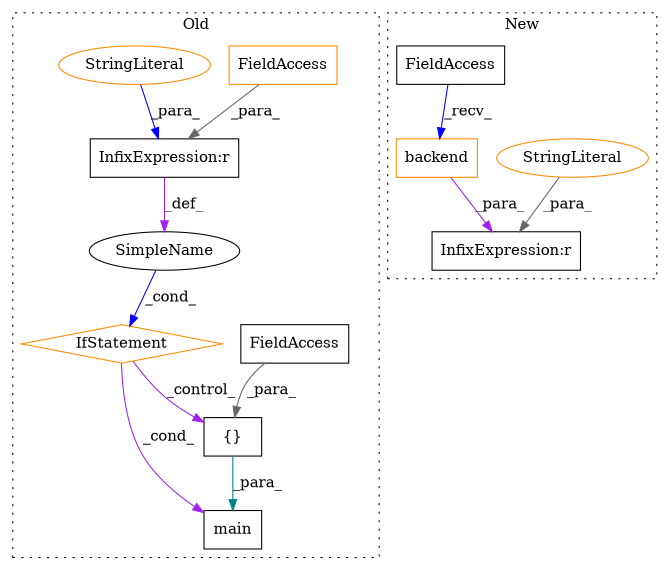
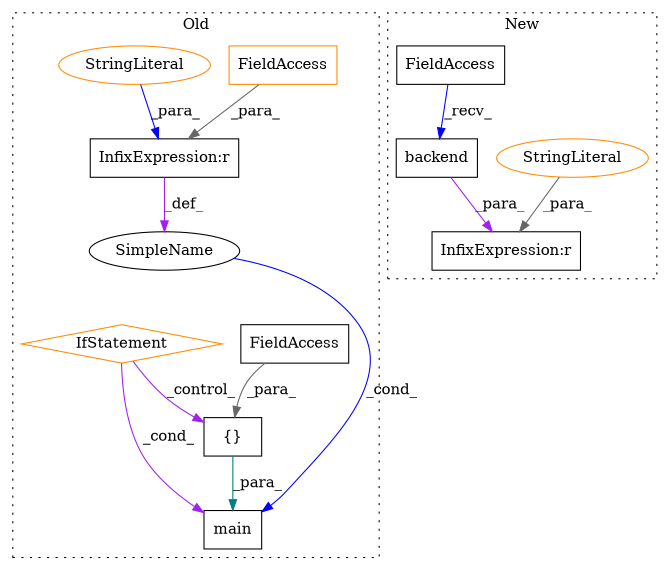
  digraph {
    node [a=22 color=black l=4 shape=box]
    edge [color=purple]
    n1 [a=25 color=darkorange l="4,2" label=IfStatement s="39753,39779" shape=diamond]
    n2 [a=4 l="1,1" label="{}" s="39810,39819"]
    n3 [a=27 label="InfixExpression:r" s=39765]
    n4 [l=8 label=FieldAccess s=39811]
    n5 [color=darkorange l=8 label=FieldAccess s=39757]
    n6 [a=42 label=SimpleName shape=ellipse l=""]
    n7 [a=32 l="5,1" label=main s="39796,39820"]
    n8 [a=45 color=darkorange l=10 label=StringLiteral s=39769 shape=ellipse]
-   n9 [a=32 color=darkorange l=9 label=backend s=7356]
+   n9 [a=32 l=9 label=backend s=7356]
    n10 [a=27 label="InfixExpression:r" s=7365]
    n11 [a=45 color=darkorange l=12 label=StringLiteral s=7369 shape=ellipse]
    n12 [l=13 label=FieldAccess s=7342]
    subgraph cluster_1 {
      label=Old
      style=dotted
      n1
      n2
      n3
      n4
      n5
      n6
      n7
      n8
    }
    subgraph cluster_2 {
      label=New
      style=dotted
      n9
      n10
      n11
      n12
    }
    n1 -> n2 [label=_control_]
    n1 -> n7 [label=_cond_]
    n2 -> n7 [color=teal label=_para_]
    n3 -> n6 [label=_def_]
    n4 -> n2 [color=gray40 label=_para_]
    n5 -> n3 [color=gray40 label=_para_]
-   n6 -> n1 [color=blue label=_cond_]
+   n6 -> n7 [color=blue label=_cond_]
    n8 -> n3 [color=blue label=_para_]
    n9 -> n10 [label=_para_]
    n11 -> n10 [color=gray40 label=_para_]
    n12 -> n9 [color=blue label=_recv_]
  }
